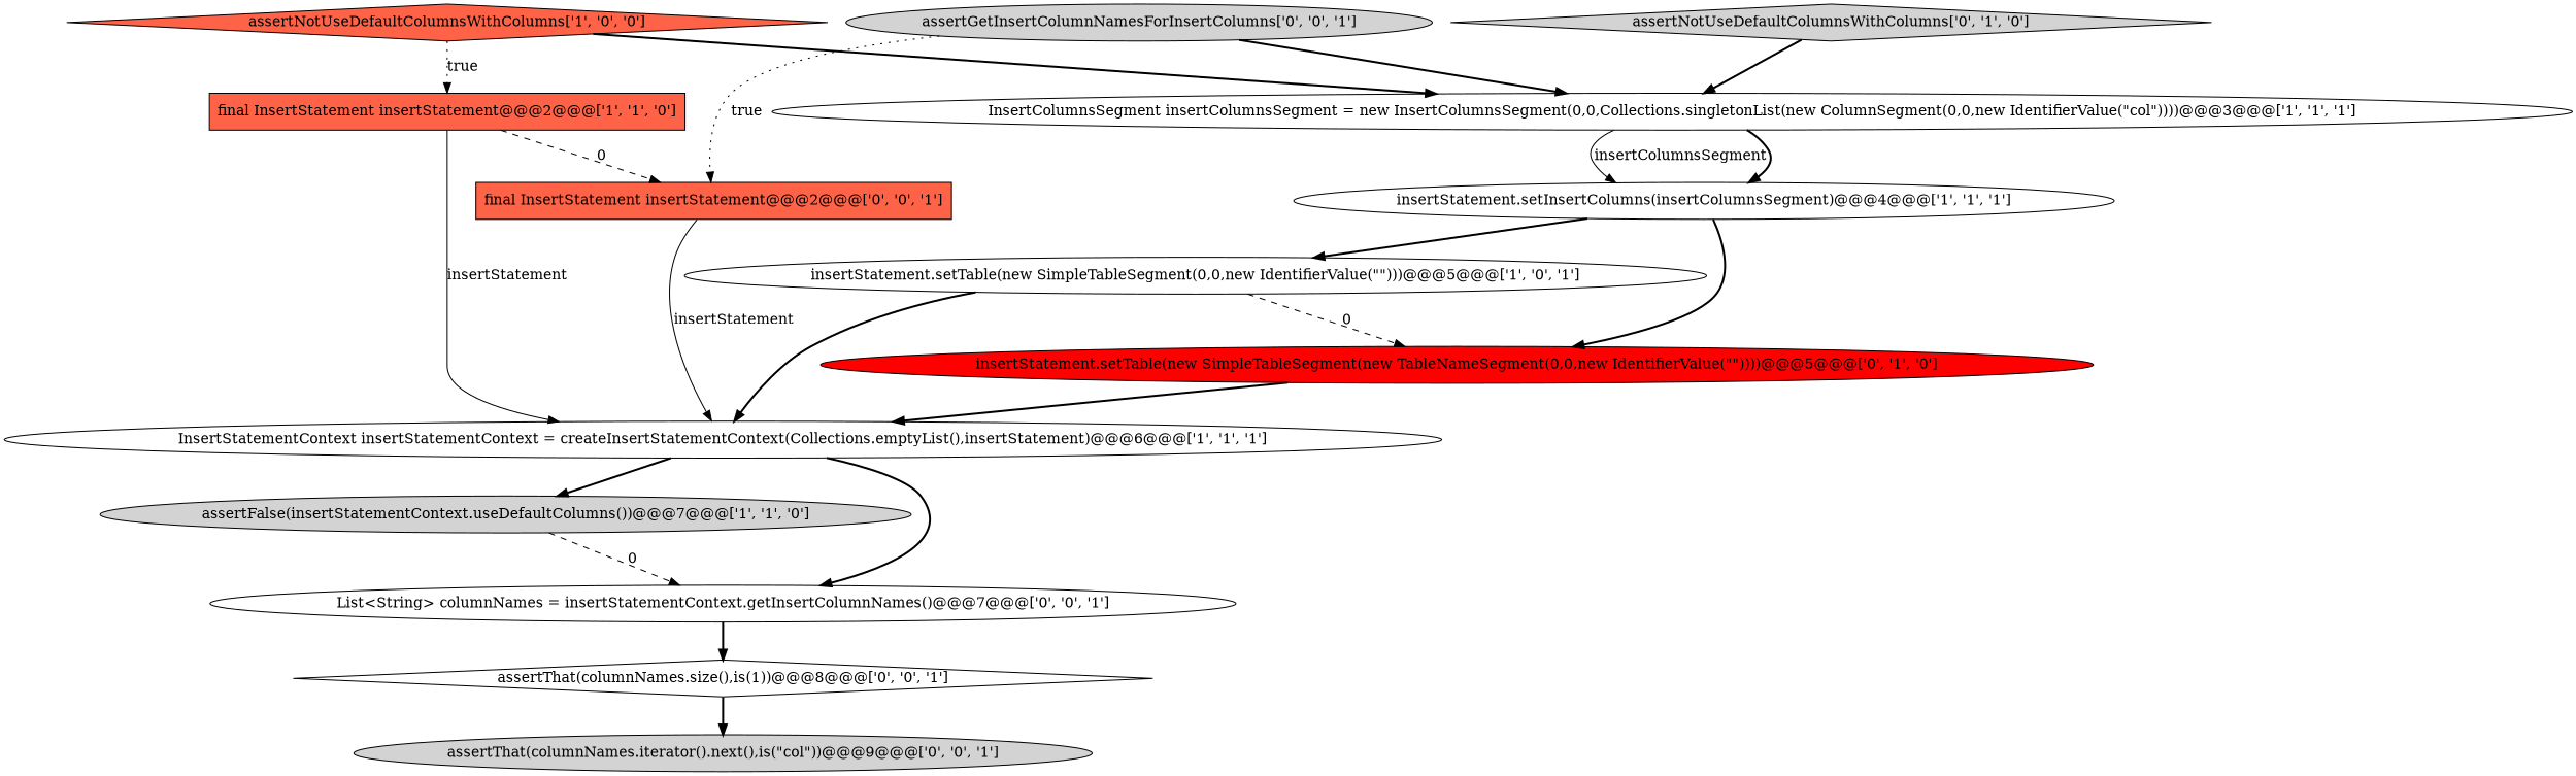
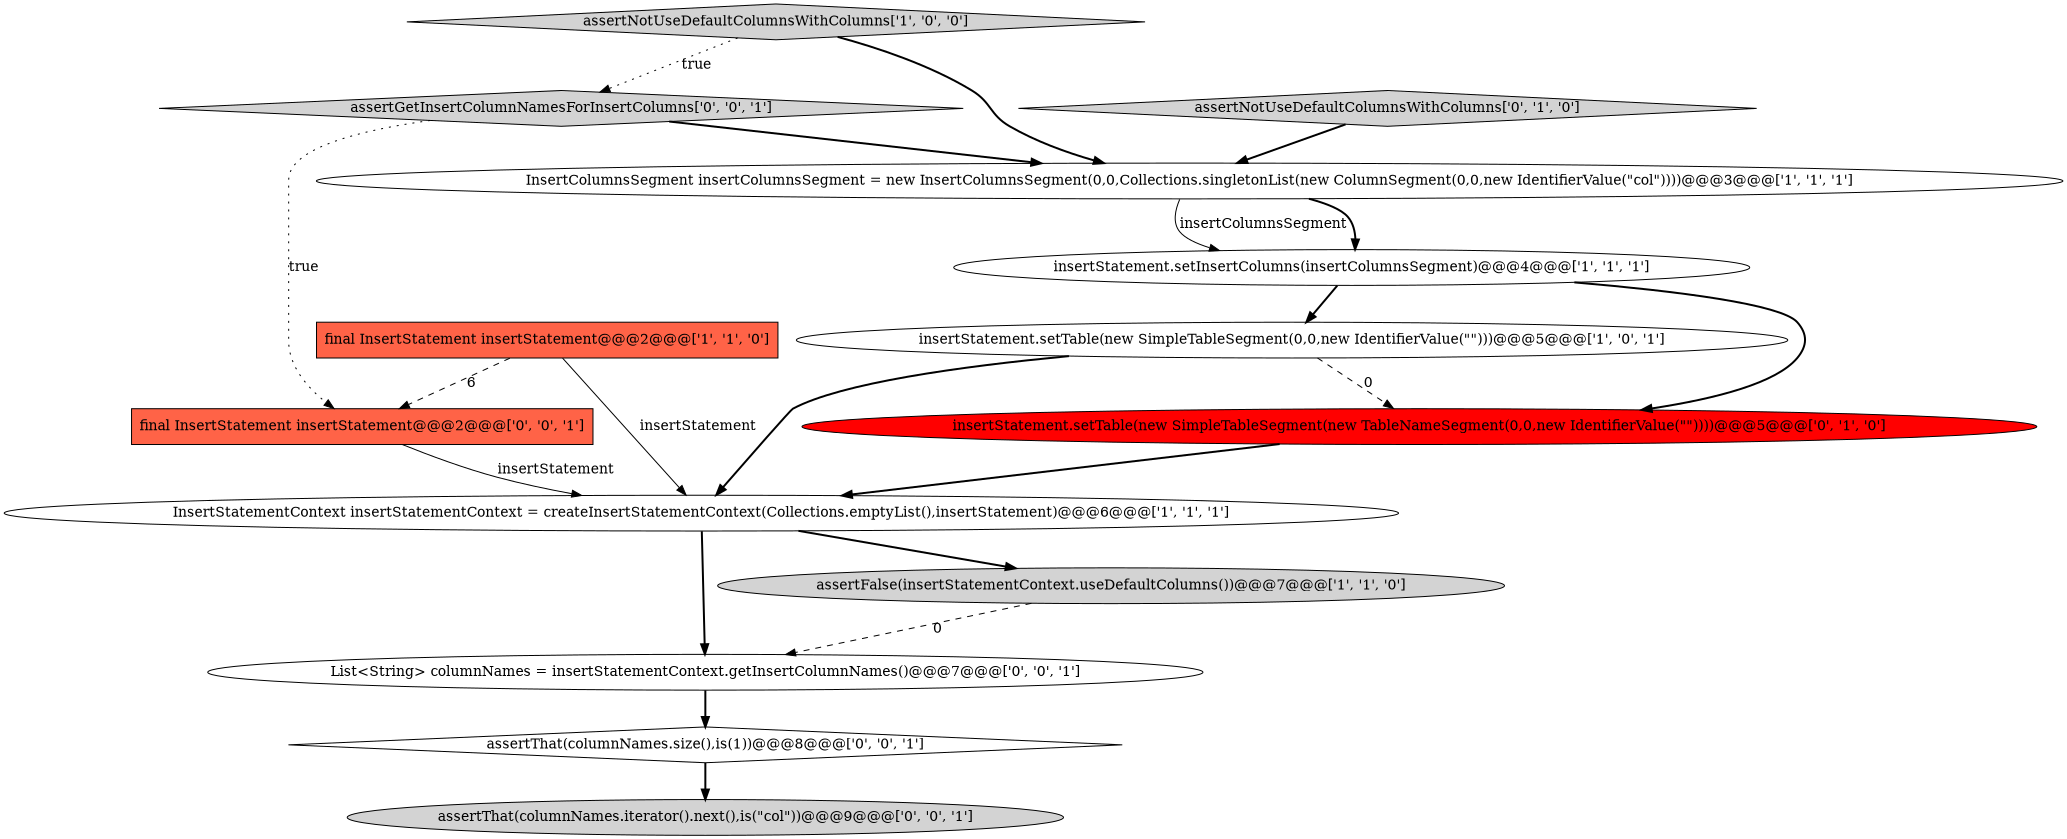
  digraph {
    node [fillcolor=white shape=ellipse style=filled]
    edge [style=bold]
-   n1 [fillcolor=lightgray label="assertGetInsertColumnNamesForInsertColumns['0', '0', '1']"]
+   n1 [fillcolor=lightgray label="assertGetInsertColumnNamesForInsertColumns['0', '0', '1']" shape=diamond]
    n2 [label="InsertColumnsSegment insertColumnsSegment = new InsertColumnsSegment(0,0,Collections.singletonList(new ColumnSegment(0,0,new IdentifierValue(\"col\"))))@@@3@@@['1', '1', '1']"]
    n3 [fillcolor=tomato label="final InsertStatement insertStatement@@@2@@@['0', '0', '1']" shape=box]
    n4 [label="insertStatement.setInsertColumns(insertColumnsSegment)@@@4@@@['1', '1', '1']"]
    n5 [label="InsertStatementContext insertStatementContext = createInsertStatementContext(Collections.emptyList(),insertStatement)@@@6@@@['1', '1', '1']"]
    n6 [label="insertStatement.setTable(new SimpleTableSegment(0,0,new IdentifierValue(\"\")))@@@5@@@['1', '0', '1']"]
    n7 [fillcolor=red label="insertStatement.setTable(new SimpleTableSegment(new TableNameSegment(0,0,new IdentifierValue(\"\"))))@@@5@@@['0', '1', '0']"]
    n8 [fillcolor=lightgray label="assertFalse(insertStatementContext.useDefaultColumns())@@@7@@@['1', '1', '0']"]
    n9 [label="List<String> columnNames = insertStatementContext.getInsertColumnNames()@@@7@@@['0', '0', '1']"]
    n10 [label="assertThat(columnNames.size(),is(1))@@@8@@@['0', '0', '1']" shape=diamond]
    n11 [fillcolor=lightgray label="assertThat(columnNames.iterator().next(),is(\"col\"))@@@9@@@['0', '0', '1']"]
-   n12 [fillcolor=tomato label="assertNotUseDefaultColumnsWithColumns['1', '0', '0']" shape=diamond]
+   n12 [fillcolor=lightgray label="assertNotUseDefaultColumnsWithColumns['1', '0', '0']" shape=diamond]
    n13 [fillcolor=tomato label="final InsertStatement insertStatement@@@2@@@['1', '1', '0']" shape=box]
    n14 [fillcolor=lightgray label="assertNotUseDefaultColumnsWithColumns['0', '1', '0']" shape=diamond]
    n1 -> n2
    n1 -> n3 [label=true style=dotted]
    n2 -> n4 [label=insertColumnsSegment style=solid]
    n2 -> n4
    n3 -> n5 [label=insertStatement style=solid]
    n4 -> n6
    n4 -> n7
    n5 -> n8
    n5 -> n9
    n6 -> n5
    n6 -> n7 [label=0 style=dashed]
    n7 -> n5
    n8 -> n9 [label=0 style=dashed]
    n9 -> n10
    n10 -> n11
    n12 -> n2
-   n12 -> n13 [label=true style=dotted]
-   n13 -> n3 [label=0 style=dashed]
+   n12 -> n1 [label=true style=dotted]
+   n13 -> n3 [label=6 style=dashed]
    n13 -> n5 [label=insertStatement style=solid]
    n14 -> n2
  }
